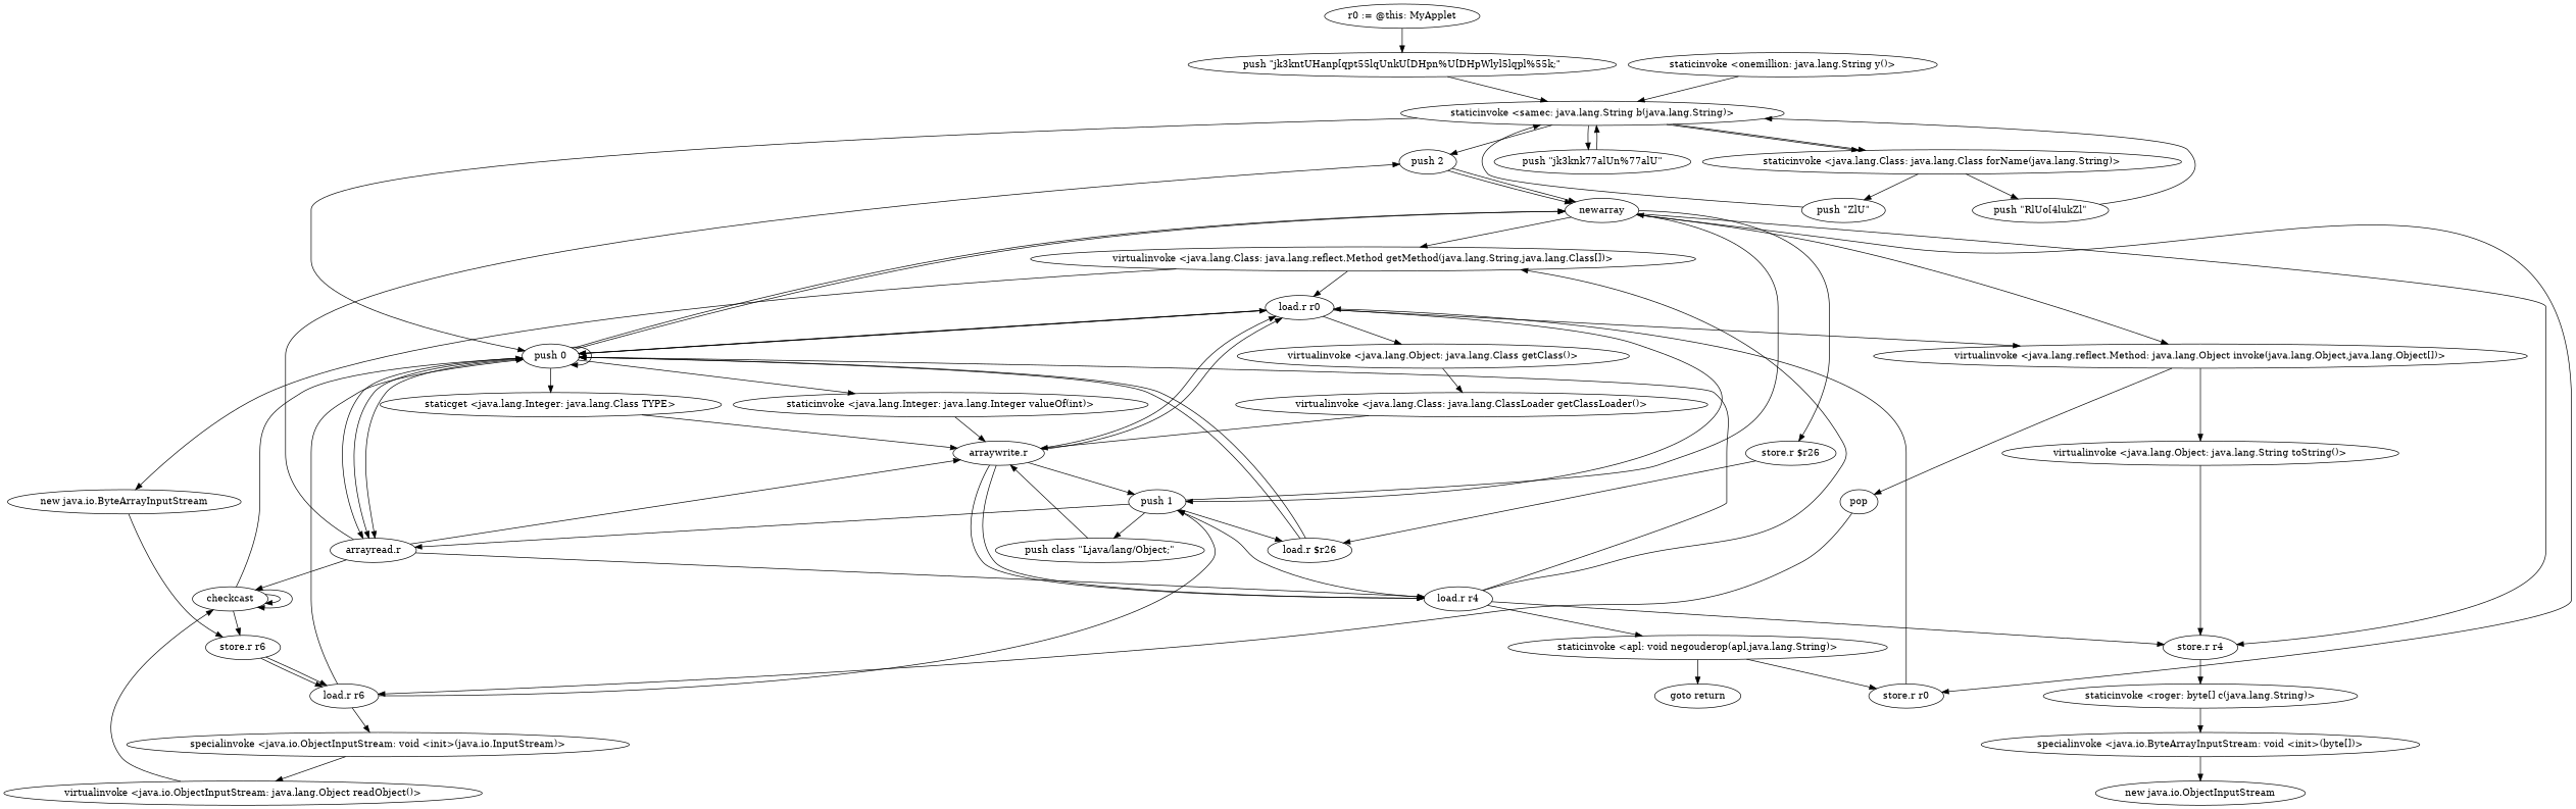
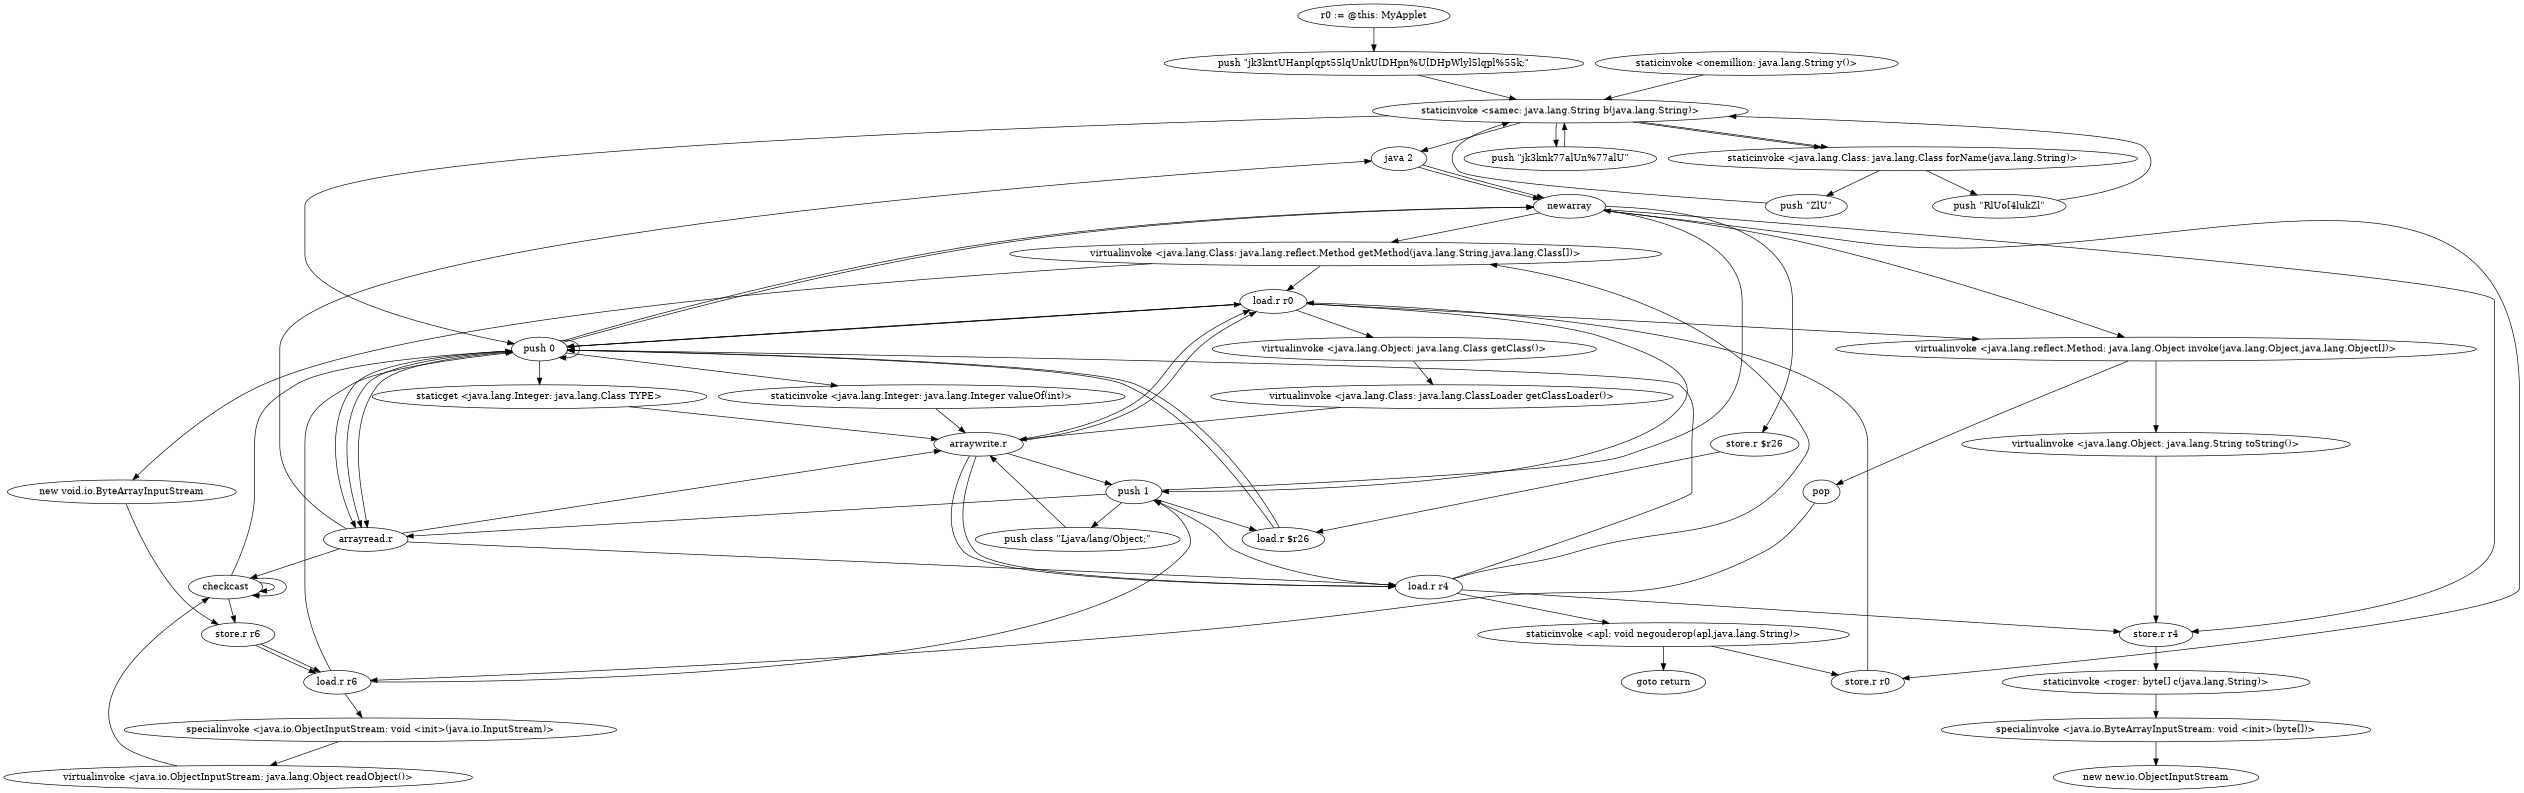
  digraph {
    "r0 := @this: MyApplet"
    "push \"jk3kntUHanp[qpt55lqUnkU[DHpn%U[DHpWlyl5lqpl%55k;\""
    "staticinvoke <samec: java.lang.String b(java.lang.String)>"
    "staticinvoke <java.lang.Class: java.lang.Class forName(java.lang.String)>"
-   "push 2"
+   "push 2" [label="java 2"]
    "push 0"
    "push \"jk3knk77alUn%77alU\""
    "push \"ZlU\""
    "push \"RlUo[4lukZl\""
    newarray
    "staticget <java.lang.Integer: java.lang.Class TYPE>"
    "load.r r0"
    "arrayread.r"
    "staticinvoke <java.lang.Integer: java.lang.Integer valueOf(int)>"
    "store.r r4"
    "virtualinvoke <java.lang.Class: java.lang.reflect.Method getMethod(java.lang.String,java.lang.Class[])>"
    "virtualinvoke <java.lang.reflect.Method: java.lang.Object invoke(java.lang.Object,java.lang.Object[])>"
    "store.r $r26"
    "store.r r0"
    "staticinvoke <roger: byte[] c(java.lang.String)>"
-   "new java.io.ByteArrayInputStream"
+   "new java.io.ByteArrayInputStream" [label="new void.io.ByteArrayInputStream"]
    "virtualinvoke <java.lang.Object: java.lang.String toString()>"
    pop
    "load.r $r26"
    "load.r r4"
    "push 1"
    "staticinvoke <apl: void negouderop(apl,java.lang.String)>"
    "specialinvoke <java.io.ByteArrayInputStream: void <init>(byte[])>"
    "push class \"Ljava/lang/Object;\""
    "goto return"
    "arraywrite.r"
    "virtualinvoke <java.lang.Object: java.lang.Class getClass()>"
    checkcast
    "store.r r6"
    "load.r r6"
    "specialinvoke <java.io.ObjectInputStream: void <init>(java.io.InputStream)>"
    "staticinvoke <onemillion: java.lang.String y()>"
    "virtualinvoke <java.io.ObjectInputStream: java.lang.Object readObject()>"
    "virtualinvoke <java.lang.Class: java.lang.ClassLoader getClassLoader()>"
-   "new java.io.ObjectInputStream"
+   "new java.io.ObjectInputStream" [label="new new.io.ObjectInputStream"]
    "r0 := @this: MyApplet" -> "push \"jk3kntUHanp[qpt55lqUnkU[DHpn%U[DHpWlyl5lqpl%55k;\""
    "push \"jk3kntUHanp[qpt55lqUnkU[DHpn%U[DHpWlyl5lqpl%55k;\"" -> "staticinvoke <samec: java.lang.String b(java.lang.String)>"
    "staticinvoke <samec: java.lang.String b(java.lang.String)>" -> "staticinvoke <java.lang.Class: java.lang.Class forName(java.lang.String)>"
    "staticinvoke <samec: java.lang.String b(java.lang.String)>" -> "staticinvoke <java.lang.Class: java.lang.Class forName(java.lang.String)>"
    "staticinvoke <samec: java.lang.String b(java.lang.String)>" -> "push 2"
    "staticinvoke <samec: java.lang.String b(java.lang.String)>" -> "push 0"
    "staticinvoke <samec: java.lang.String b(java.lang.String)>" -> "push \"jk3knk77alUn%77alU\""
    "staticinvoke <java.lang.Class: java.lang.Class forName(java.lang.String)>" -> "push \"ZlU\""
    "staticinvoke <java.lang.Class: java.lang.Class forName(java.lang.String)>" -> "push \"RlUo[4lukZl\""
    "push 2" -> newarray
    "push 2" -> newarray
    "push 0" -> "push 0"
    "push 0" -> newarray
    "push 0" -> newarray
    "push 0" -> "staticget <java.lang.Integer: java.lang.Class TYPE>"
    "push 0" -> "load.r r0"
    "push 0" -> "arrayread.r"
    "push 0" -> "arrayread.r"
    "push 0" -> "arrayread.r"
    "push 0" -> "staticinvoke <java.lang.Integer: java.lang.Integer valueOf(int)>"
    "push \"jk3knk77alUn%77alU\"" -> "staticinvoke <samec: java.lang.String b(java.lang.String)>"
    "push \"ZlU\"" -> "staticinvoke <samec: java.lang.String b(java.lang.String)>"
    "push \"RlUo[4lukZl\"" -> "staticinvoke <samec: java.lang.String b(java.lang.String)>"
    newarray -> "store.r r4"
    newarray -> "virtualinvoke <java.lang.Class: java.lang.reflect.Method getMethod(java.lang.String,java.lang.Class[])>"
    newarray -> "virtualinvoke <java.lang.reflect.Method: java.lang.Object invoke(java.lang.Object,java.lang.Object[])>"
    newarray -> "store.r $r26"
    newarray -> "store.r r0"
    "staticget <java.lang.Integer: java.lang.Class TYPE>" -> "arraywrite.r"
    "load.r r0" -> "push 0"
    "load.r r0" -> "push 0"
    "load.r r0" -> "virtualinvoke <java.lang.reflect.Method: java.lang.Object invoke(java.lang.Object,java.lang.Object[])>"
    "load.r r0" -> "push 1"
    "load.r r0" -> "virtualinvoke <java.lang.Object: java.lang.Class getClass()>"
    "arrayread.r" -> "push 2"
    "arrayread.r" -> "load.r r4"
    "arrayread.r" -> "arraywrite.r"
    "arrayread.r" -> checkcast
    "staticinvoke <java.lang.Integer: java.lang.Integer valueOf(int)>" -> "arraywrite.r"
    "store.r r4" -> "staticinvoke <roger: byte[] c(java.lang.String)>"
    "virtualinvoke <java.lang.Class: java.lang.reflect.Method getMethod(java.lang.String,java.lang.Class[])>" -> "load.r r0"
    "virtualinvoke <java.lang.Class: java.lang.reflect.Method getMethod(java.lang.String,java.lang.Class[])>" -> "new java.io.ByteArrayInputStream"
    "virtualinvoke <java.lang.reflect.Method: java.lang.Object invoke(java.lang.Object,java.lang.Object[])>" -> "virtualinvoke <java.lang.Object: java.lang.String toString()>"
    "virtualinvoke <java.lang.reflect.Method: java.lang.Object invoke(java.lang.Object,java.lang.Object[])>" -> pop
    "store.r $r26" -> "load.r $r26"
    "store.r r0" -> "load.r r0"
    "staticinvoke <roger: byte[] c(java.lang.String)>" -> "specialinvoke <java.io.ByteArrayInputStream: void <init>(byte[])>"
    "new java.io.ByteArrayInputStream" -> "store.r r6"
    "virtualinvoke <java.lang.Object: java.lang.String toString()>" -> "store.r r4"
    pop -> "load.r r6"
    "load.r $r26" -> "push 0"
    "load.r $r26" -> "push 0"
    "load.r r4" -> "push 0"
    "load.r r4" -> "store.r r4"
    "load.r r4" -> "virtualinvoke <java.lang.Class: java.lang.reflect.Method getMethod(java.lang.String,java.lang.Class[])>"
    "load.r r4" -> "push 1"
    "load.r r4" -> "staticinvoke <apl: void negouderop(apl,java.lang.String)>"
    "push 1" -> newarray
    "push 1" -> "arrayread.r"
    "push 1" -> "load.r $r26"
    "push 1" -> "push class \"Ljava/lang/Object;\""
    "staticinvoke <apl: void negouderop(apl,java.lang.String)>" -> "store.r r0"
    "staticinvoke <apl: void negouderop(apl,java.lang.String)>" -> "goto return"
    "specialinvoke <java.io.ByteArrayInputStream: void <init>(byte[])>" -> "new java.io.ObjectInputStream"
    "push class \"Ljava/lang/Object;\"" -> "arraywrite.r"
    "arraywrite.r" -> "load.r r0"
    "arraywrite.r" -> "load.r r0"
    "arraywrite.r" -> "load.r r4"
    "arraywrite.r" -> "load.r r4"
    "arraywrite.r" -> "push 1"
    "virtualinvoke <java.lang.Object: java.lang.Class getClass()>" -> "virtualinvoke <java.lang.Class: java.lang.ClassLoader getClassLoader()>"
    checkcast -> "push 0"
    checkcast -> checkcast
    checkcast -> checkcast
    checkcast -> "store.r r6"
    "store.r r6" -> "load.r r6"
    "store.r r6" -> "load.r r6"
    "load.r r6" -> "push 0"
    "load.r r6" -> "push 1"
    "load.r r6" -> "specialinvoke <java.io.ObjectInputStream: void <init>(java.io.InputStream)>"
    "specialinvoke <java.io.ObjectInputStream: void <init>(java.io.InputStream)>" -> "virtualinvoke <java.io.ObjectInputStream: java.lang.Object readObject()>"
    "staticinvoke <onemillion: java.lang.String y()>" -> "staticinvoke <samec: java.lang.String b(java.lang.String)>"
    "virtualinvoke <java.io.ObjectInputStream: java.lang.Object readObject()>" -> checkcast
    "virtualinvoke <java.lang.Class: java.lang.ClassLoader getClassLoader()>" -> "arraywrite.r"
  }
